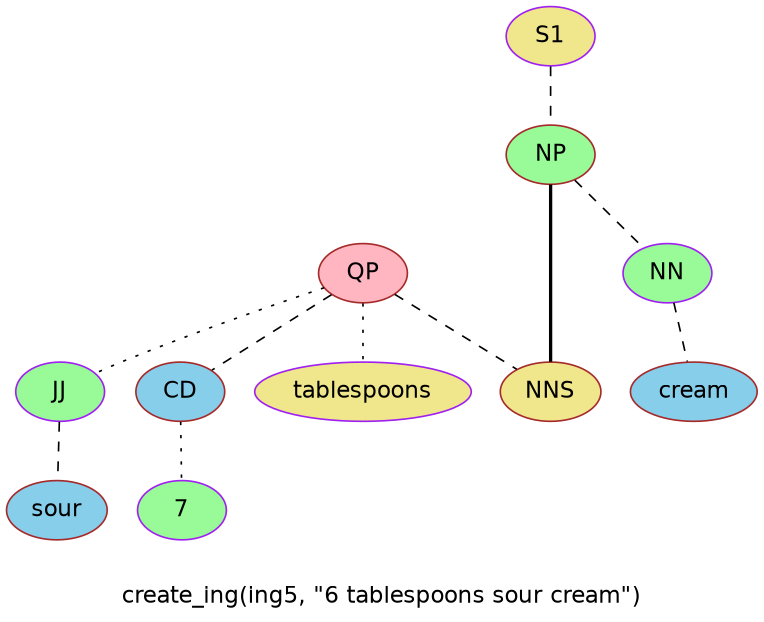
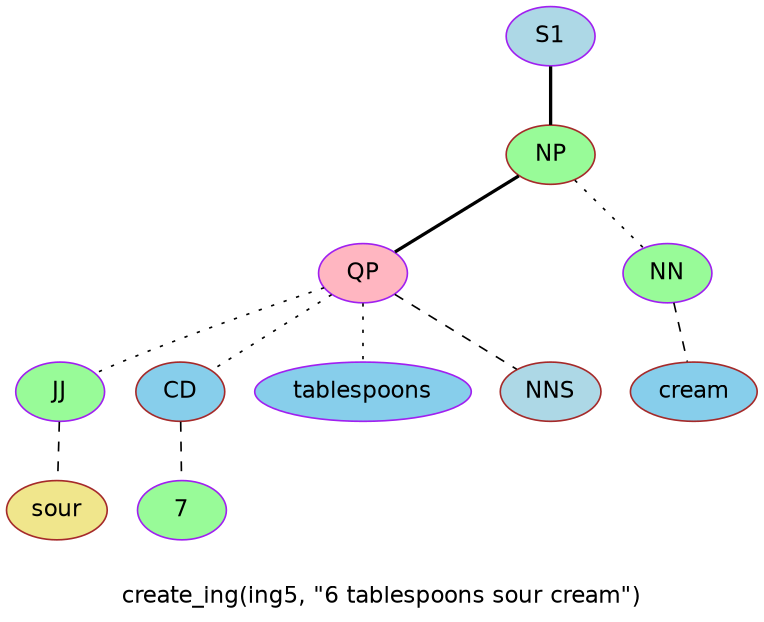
  graph {
    fontname="DejaVu Sans"
    label="create_ing(ing5, \"6 tablespoons sour cream\")"
    node [color=brown fillcolor=palegreen fontname="DejaVu Sans" style=filled]
    edge [fontname="DejaVu Sans" style=dotted]
-   n1 [color=purple fillcolor=khaki label=S1]
+   n1 [color=purple fillcolor=lightblue label=S1]
    n2 [label=NP]
-   n3 [fillcolor=lightpink label=QP]
+   n3 [color=purple fillcolor=lightpink label=QP]
    n4 [color=purple label=NN]
    n5 [color=purple label=JJ]
    n6 [fillcolor=skyblue label=CD]
-   n7 [fillcolor=khaki label=NNS]
-   n8 [color=purple fillcolor=khaki label=tablespoons]
-   n9 [fillcolor=skyblue label=sour]
+   n7 [fillcolor=lightblue label=NNS]
+   n8 [color=purple fillcolor=skyblue label=tablespoons]
+   n9 [fillcolor=khaki label=sour]
    n10 [fillcolor=skyblue label=cream]
    n11 [color=purple label=7]
-   n1 -- n2 [style=dashed]
-   n2 -- n7 [style=bold]
-   n2 -- n4 [style=dashed]
+   n1 -- n2 [style=bold]
+   n2 -- n3 [style=bold]
+   n2 -- n4
    n3 -- n5
-   n3 -- n6 [style=dashed]
+   n3 -- n6
    n3 -- n7 [style=dashed]
    n3 -- n8
    n4 -- n10 [style=dashed]
    n5 -- n9 [style=dashed]
-   n6 -- n11
+   n6 -- n11 [style=dashed]
  }
